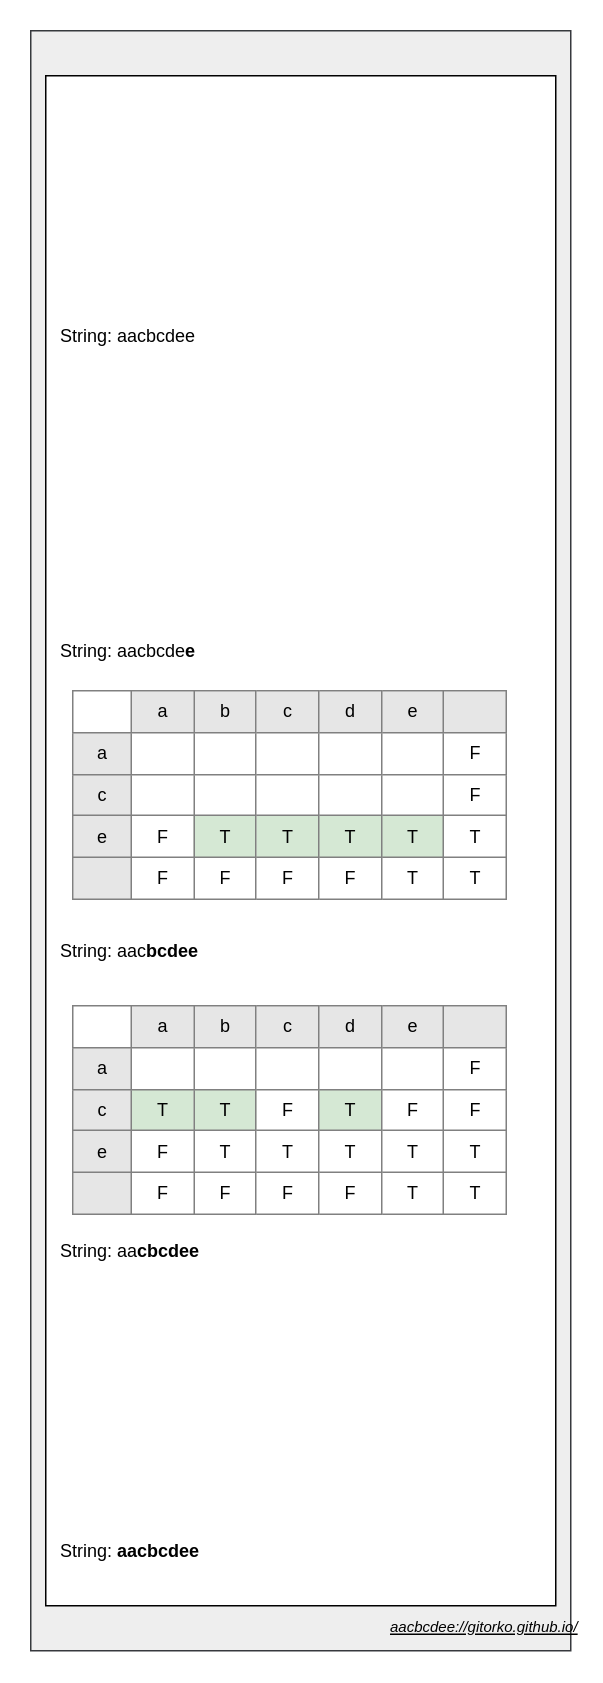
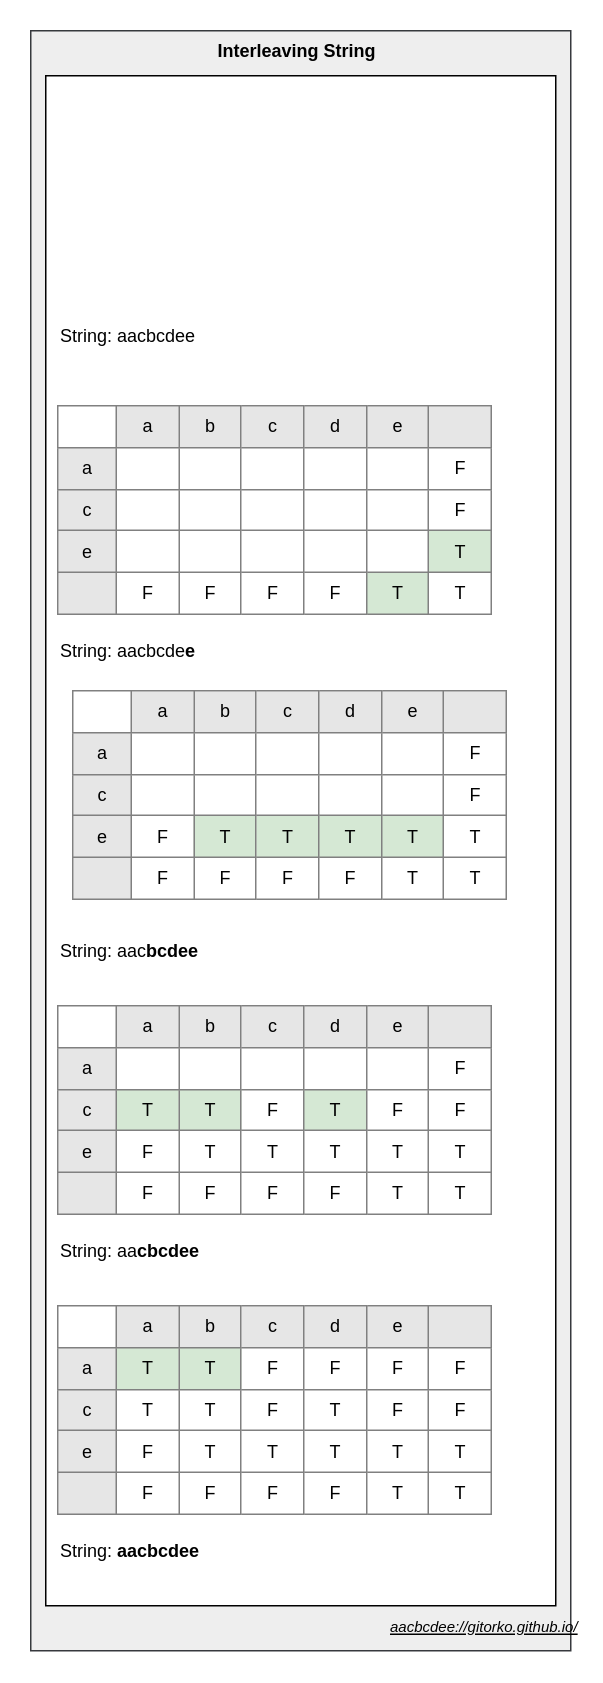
  <mxCell id="0" />
  <mxCell id="1" parent="0" />
  <mxCell id="2" value="" style="rounded=0;whiteSpace=wrap;html=1;fillColor=#eeeeee;strokeColor=#36393d;" vertex="1" parent="1"><mxGeometry x="20" y="20" width="360" height="1080" as="geometry" /></mxCell>
  <mxCell id="3" value="" style="rounded=0;whiteSpace=wrap;html=1;" vertex="1" parent="1"><mxGeometry x="30" y="50" width="340" height="1020" as="geometry" /></mxCell>
+ <mxCell id="4" value="Interleaving String" style="text;html=1;fontStyle=1" parent="1" vertex="1"><mxGeometry x="142.5" y="20" width="115" height="30" as="geometry" /></mxCell>
  <mxCell id="5" value="&lt;i&gt;&lt;u&gt;&lt;font style=&quot;font-size: 10px&quot;&gt;aacbcdee://gitorko.github.io/&lt;/font&gt;&lt;/u&gt;&lt;/i&gt;" style="text;html=1;" parent="1" vertex="1"><mxGeometry x="257.5" y="1070" width="110" height="30" as="geometry" /></mxCell>
  <mxCell id="6" value="String: aacbcdee" style="text;html=1;" parent="1" vertex="1"><mxGeometry x="37.5" y="210" width="130" height="30" as="geometry" /></mxCell>
+ <mxCell id="7" value="&lt;table border=&quot;1&quot; width=&quot;100%&quot; style=&quot;width: 100% ; height: 100% ; border-collapse: collapse&quot;&gt;&lt;tbody&gt;&lt;tr&gt;&lt;td&gt;&lt;br&gt;&lt;/td&gt;&lt;td align=&quot;center&quot; style=&quot;background-color: rgb(230 , 230 , 230)&quot;&gt;a&lt;/td&gt;&lt;td align=&quot;center&quot; style=&quot;background-color: rgb(230 , 230 , 230)&quot;&gt;b&lt;/td&gt;&lt;td align=&quot;center&quot; style=&quot;background-color: rgb(230 , 230 , 230)&quot;&gt;c&lt;/td&gt;&lt;td style=&quot;text-align: center ; background-color: rgb(230 , 230 , 230)&quot;&gt;d&lt;/td&gt;&lt;td style=&quot;text-align: center ; background-color: rgb(230 , 230 , 230)&quot;&gt;e&lt;/td&gt;&lt;td style=&quot;background-color: rgb(230 , 230 , 230)&quot;&gt;&amp;nbsp;&lt;/td&gt;&lt;/tr&gt;&lt;tr&gt;&lt;td style=&quot;text-align: center ; background-color: rgb(230 , 230 , 230)&quot;&gt;a&lt;/td&gt;&lt;td align=&quot;center&quot;&gt;&lt;br&gt;&lt;/td&gt;&lt;td align=&quot;center&quot;&gt;&lt;br&gt;&lt;/td&gt;&lt;td align=&quot;center&quot;&gt;&lt;br&gt;&lt;/td&gt;&lt;td style=&quot;text-align: center&quot;&gt;&lt;br&gt;&lt;/td&gt;&lt;td style=&quot;text-align: center&quot;&gt;&lt;br&gt;&lt;/td&gt;&lt;td style=&quot;text-align: center&quot;&gt;F&lt;/td&gt;&lt;/tr&gt;&lt;tr&gt;&lt;td style=&quot;text-align: center ; background-color: rgb(230 , 230 , 230)&quot;&gt;c&lt;/td&gt;&lt;td align=&quot;center&quot;&gt;&lt;br&gt;&lt;/td&gt;&lt;td align=&quot;center&quot;&gt;&lt;br&gt;&lt;/td&gt;&lt;td align=&quot;center&quot;&gt;&lt;br&gt;&lt;/td&gt;&lt;td style=&quot;text-align: center&quot;&gt;&lt;br&gt;&lt;/td&gt;&lt;td style=&quot;text-align: center&quot;&gt;&lt;br&gt;&lt;/td&gt;&lt;td style=&quot;text-align: center&quot;&gt;F&lt;/td&gt;&lt;/tr&gt;&lt;tr&gt;&lt;td style=&quot;text-align: center ; background-color: rgb(230 , 230 , 230)&quot;&gt;e&lt;/td&gt;&lt;td style=&quot;text-align: center&quot;&gt;&lt;br&gt;&lt;/td&gt;&lt;td style=&quot;text-align: center&quot;&gt;&lt;br&gt;&lt;/td&gt;&lt;td style=&quot;text-align: center&quot;&gt;&lt;br&gt;&lt;/td&gt;&lt;td style=&quot;text-align: center&quot;&gt;&lt;br&gt;&lt;/td&gt;&lt;td style=&quot;text-align: center&quot;&gt;&lt;br&gt;&lt;/td&gt;&lt;td style=&quot;text-align: center ; background-color: rgb(213 , 232 , 212)&quot;&gt;T&lt;/td&gt;&lt;/tr&gt;&lt;tr&gt;&lt;td style=&quot;background-color: rgb(230 , 230 , 230)&quot;&gt;&lt;br&gt;&lt;/td&gt;&lt;td style=&quot;text-align: center&quot;&gt;F&lt;/td&gt;&lt;td style=&quot;text-align: center&quot;&gt;F&lt;/td&gt;&lt;td style=&quot;text-align: center&quot;&gt;F&lt;/td&gt;&lt;td style=&quot;text-align: center&quot;&gt;F&lt;/td&gt;&lt;td style=&quot;text-align: center ; background-color: rgb(213 , 232 , 212)&quot;&gt;T&lt;/td&gt;&lt;td style=&quot;text-align: center&quot;&gt;T&lt;/td&gt;&lt;/tr&gt;&lt;/tbody&gt;&lt;/table&gt;" style="text;html=1;strokeColor=none;fillColor=none;overflow=fill;" parent="1" vertex="1"><mxGeometry x="37.5" y="270" width="290" height="140" as="geometry" /></mxCell>
  <mxCell id="8" value="String: aacbcde&lt;b&gt;e&lt;/b&gt;" style="text;html=1;" parent="1" vertex="1"><mxGeometry x="37.5" y="420" width="130" height="30" as="geometry" /></mxCell>
  <mxCell id="9" value="&lt;table border=&quot;1&quot; width=&quot;100%&quot; style=&quot;width: 100% ; height: 100% ; border-collapse: collapse&quot;&gt;&lt;tbody&gt;&lt;tr&gt;&lt;td&gt;&lt;br&gt;&lt;/td&gt;&lt;td align=&quot;center&quot; style=&quot;background-color: rgb(230 , 230 , 230)&quot;&gt;a&lt;/td&gt;&lt;td align=&quot;center&quot; style=&quot;background-color: rgb(230 , 230 , 230)&quot;&gt;b&lt;/td&gt;&lt;td align=&quot;center&quot; style=&quot;background-color: rgb(230 , 230 , 230)&quot;&gt;c&lt;/td&gt;&lt;td style=&quot;text-align: center ; background-color: rgb(230 , 230 , 230)&quot;&gt;d&lt;/td&gt;&lt;td style=&quot;text-align: center ; background-color: rgb(230 , 230 , 230)&quot;&gt;e&lt;/td&gt;&lt;td style=&quot;background-color: rgb(230 , 230 , 230)&quot;&gt;&amp;nbsp;&lt;/td&gt;&lt;/tr&gt;&lt;tr&gt;&lt;td style=&quot;text-align: center ; background-color: rgb(230 , 230 , 230)&quot;&gt;a&lt;/td&gt;&lt;td align=&quot;center&quot;&gt;&lt;br&gt;&lt;/td&gt;&lt;td align=&quot;center&quot;&gt;&lt;br&gt;&lt;/td&gt;&lt;td align=&quot;center&quot;&gt;&lt;br&gt;&lt;/td&gt;&lt;td style=&quot;text-align: center&quot;&gt;&lt;br&gt;&lt;/td&gt;&lt;td style=&quot;text-align: center&quot;&gt;&lt;br&gt;&lt;/td&gt;&lt;td style=&quot;text-align: center&quot;&gt;F&lt;/td&gt;&lt;/tr&gt;&lt;tr&gt;&lt;td style=&quot;text-align: center ; background-color: rgb(230 , 230 , 230)&quot;&gt;c&lt;/td&gt;&lt;td align=&quot;center&quot;&gt;&lt;br&gt;&lt;/td&gt;&lt;td align=&quot;center&quot;&gt;&lt;br&gt;&lt;/td&gt;&lt;td align=&quot;center&quot;&gt;&lt;br&gt;&lt;/td&gt;&lt;td style=&quot;text-align: center&quot;&gt;&lt;br&gt;&lt;/td&gt;&lt;td style=&quot;text-align: center&quot;&gt;&lt;br&gt;&lt;/td&gt;&lt;td style=&quot;text-align: center&quot;&gt;F&lt;/td&gt;&lt;/tr&gt;&lt;tr&gt;&lt;td style=&quot;text-align: center ; background-color: rgb(230 , 230 , 230)&quot;&gt;e&lt;/td&gt;&lt;td style=&quot;text-align: center&quot;&gt;F&lt;/td&gt;&lt;td style=&quot;text-align: center ; background-color: rgb(213 , 232 , 212)&quot;&gt;T&lt;/td&gt;&lt;td style=&quot;text-align: center ; background-color: rgb(213 , 232 , 212)&quot;&gt;T&lt;/td&gt;&lt;td style=&quot;text-align: center ; background-color: rgb(213 , 232 , 212)&quot;&gt;T&lt;/td&gt;&lt;td style=&quot;text-align: center ; background-color: rgb(213 , 232 , 212)&quot;&gt;T&lt;/td&gt;&lt;td style=&quot;text-align: center&quot;&gt;T&lt;/td&gt;&lt;/tr&gt;&lt;tr&gt;&lt;td style=&quot;background-color: rgb(230 , 230 , 230)&quot;&gt;&lt;br&gt;&lt;/td&gt;&lt;td style=&quot;text-align: center&quot;&gt;F&lt;/td&gt;&lt;td style=&quot;text-align: center&quot;&gt;F&lt;/td&gt;&lt;td style=&quot;text-align: center&quot;&gt;F&lt;/td&gt;&lt;td style=&quot;text-align: center&quot;&gt;F&lt;/td&gt;&lt;td style=&quot;text-align: center&quot;&gt;T&lt;/td&gt;&lt;td style=&quot;text-align: center&quot;&gt;T&lt;/td&gt;&lt;/tr&gt;&lt;/tbody&gt;&lt;/table&gt;" style="text;html=1;strokeColor=none;fillColor=none;overflow=fill;" parent="1" vertex="1"><mxGeometry x="47.5" y="460" width="290" height="140" as="geometry" /></mxCell>
  <mxCell id="10" value="String: aac&lt;b&gt;bcdee&lt;/b&gt;" style="text;html=1;" parent="1" vertex="1"><mxGeometry x="37.5" y="620" width="130" height="30" as="geometry" /></mxCell>
- <mxCell id="11" value="&lt;table border=&quot;1&quot; width=&quot;100%&quot; style=&quot;width: 100% ; height: 100% ; border-collapse: collapse&quot;&gt;&lt;tbody&gt;&lt;tr&gt;&lt;td&gt;&lt;br&gt;&lt;/td&gt;&lt;td align=&quot;center&quot; style=&quot;background-color: rgb(230 , 230 , 230)&quot;&gt;a&lt;/td&gt;&lt;td align=&quot;center&quot; style=&quot;background-color: rgb(230 , 230 , 230)&quot;&gt;b&lt;/td&gt;&lt;td align=&quot;center&quot; style=&quot;background-color: rgb(230 , 230 , 230)&quot;&gt;c&lt;/td&gt;&lt;td style=&quot;text-align: center ; background-color: rgb(230 , 230 , 230)&quot;&gt;d&lt;/td&gt;&lt;td style=&quot;text-align: center ; background-color: rgb(230 , 230 , 230)&quot;&gt;e&lt;/td&gt;&lt;td style=&quot;background-color: rgb(230 , 230 , 230)&quot;&gt;&amp;nbsp;&lt;/td&gt;&lt;/tr&gt;&lt;tr&gt;&lt;td style=&quot;text-align: center ; background-color: rgb(230 , 230 , 230)&quot;&gt;a&lt;/td&gt;&lt;td align=&quot;center&quot;&gt;&lt;br&gt;&lt;/td&gt;&lt;td align=&quot;center&quot;&gt;&lt;br&gt;&lt;/td&gt;&lt;td align=&quot;center&quot;&gt;&lt;br&gt;&lt;/td&gt;&lt;td style=&quot;text-align: center&quot;&gt;&lt;br&gt;&lt;/td&gt;&lt;td style=&quot;text-align: center&quot;&gt;&lt;br&gt;&lt;/td&gt;&lt;td style=&quot;text-align: center&quot;&gt;F&lt;/td&gt;&lt;/tr&gt;&lt;tr&gt;&lt;td style=&quot;text-align: center ; background-color: rgb(230 , 230 , 230)&quot;&gt;c&lt;/td&gt;&lt;td align=&quot;center&quot; style=&quot;background-color: rgb(213 , 232 , 212)&quot;&gt;T&lt;/td&gt;&lt;td align=&quot;center&quot; style=&quot;background-color: rgb(213 , 232 , 212)&quot;&gt;T&lt;/td&gt;&lt;td align=&quot;center&quot;&gt;F&lt;/td&gt;&lt;td style=&quot;text-align: center ; background-color: rgb(213 , 232 , 212)&quot;&gt;T&lt;/td&gt;&lt;td style=&quot;text-align: center&quot;&gt;F&lt;/td&gt;&lt;td style=&quot;text-align: center&quot;&gt;F&lt;/td&gt;&lt;/tr&gt;&lt;tr&gt;&lt;td style=&quot;text-align: center ; background-color: rgb(230 , 230 , 230)&quot;&gt;e&lt;/td&gt;&lt;td style=&quot;text-align: center&quot;&gt;F&lt;/td&gt;&lt;td style=&quot;text-align: center&quot;&gt;T&lt;/td&gt;&lt;td style=&quot;text-align: center&quot;&gt;T&lt;/td&gt;&lt;td style=&quot;text-align: center&quot;&gt;T&lt;/td&gt;&lt;td style=&quot;text-align: center&quot;&gt;T&lt;/td&gt;&lt;td style=&quot;text-align: center&quot;&gt;T&lt;/td&gt;&lt;/tr&gt;&lt;tr&gt;&lt;td style=&quot;background-color: rgb(230 , 230 , 230)&quot;&gt;&lt;br&gt;&lt;/td&gt;&lt;td style=&quot;text-align: center&quot;&gt;F&lt;/td&gt;&lt;td style=&quot;text-align: center&quot;&gt;F&lt;/td&gt;&lt;td style=&quot;text-align: center&quot;&gt;F&lt;/td&gt;&lt;td style=&quot;text-align: center&quot;&gt;F&lt;/td&gt;&lt;td style=&quot;text-align: center&quot;&gt;T&lt;/td&gt;&lt;td style=&quot;text-align: center&quot;&gt;T&lt;/td&gt;&lt;/tr&gt;&lt;/tbody&gt;&lt;/table&gt;" style="text;html=1;strokeColor=none;fillColor=none;overflow=fill;" parent="1" vertex="1"><mxGeometry x="47.5" y="670" width="290" height="140" as="geometry" /></mxCell>
+ <mxCell id="11" value="&lt;table border=&quot;1&quot; width=&quot;100%&quot; style=&quot;width: 100% ; height: 100% ; border-collapse: collapse&quot;&gt;&lt;tbody&gt;&lt;tr&gt;&lt;td&gt;&lt;br&gt;&lt;/td&gt;&lt;td align=&quot;center&quot; style=&quot;background-color: rgb(230 , 230 , 230)&quot;&gt;a&lt;/td&gt;&lt;td align=&quot;center&quot; style=&quot;background-color: rgb(230 , 230 , 230)&quot;&gt;b&lt;/td&gt;&lt;td align=&quot;center&quot; style=&quot;background-color: rgb(230 , 230 , 230)&quot;&gt;c&lt;/td&gt;&lt;td style=&quot;text-align: center ; background-color: rgb(230 , 230 , 230)&quot;&gt;d&lt;/td&gt;&lt;td style=&quot;text-align: center ; background-color: rgb(230 , 230 , 230)&quot;&gt;e&lt;/td&gt;&lt;td style=&quot;background-color: rgb(230 , 230 , 230)&quot;&gt;&amp;nbsp;&lt;/td&gt;&lt;/tr&gt;&lt;tr&gt;&lt;td style=&quot;text-align: center ; background-color: rgb(230 , 230 , 230)&quot;&gt;a&lt;/td&gt;&lt;td align=&quot;center&quot;&gt;&lt;br&gt;&lt;/td&gt;&lt;td align=&quot;center&quot;&gt;&lt;br&gt;&lt;/td&gt;&lt;td align=&quot;center&quot;&gt;&lt;br&gt;&lt;/td&gt;&lt;td style=&quot;text-align: center&quot;&gt;&lt;br&gt;&lt;/td&gt;&lt;td style=&quot;text-align: center&quot;&gt;&lt;br&gt;&lt;/td&gt;&lt;td style=&quot;text-align: center&quot;&gt;F&lt;/td&gt;&lt;/tr&gt;&lt;tr&gt;&lt;td style=&quot;text-align: center ; background-color: rgb(230 , 230 , 230)&quot;&gt;c&lt;/td&gt;&lt;td align=&quot;center&quot; style=&quot;background-color: rgb(213 , 232 , 212)&quot;&gt;T&lt;/td&gt;&lt;td align=&quot;center&quot; style=&quot;background-color: rgb(213 , 232 , 212)&quot;&gt;T&lt;/td&gt;&lt;td align=&quot;center&quot;&gt;F&lt;/td&gt;&lt;td style=&quot;text-align: center ; background-color: rgb(213 , 232 , 212)&quot;&gt;T&lt;/td&gt;&lt;td style=&quot;text-align: center&quot;&gt;F&lt;/td&gt;&lt;td style=&quot;text-align: center&quot;&gt;F&lt;/td&gt;&lt;/tr&gt;&lt;tr&gt;&lt;td style=&quot;text-align: center ; background-color: rgb(230 , 230 , 230)&quot;&gt;e&lt;/td&gt;&lt;td style=&quot;text-align: center&quot;&gt;F&lt;/td&gt;&lt;td style=&quot;text-align: center&quot;&gt;T&lt;/td&gt;&lt;td style=&quot;text-align: center&quot;&gt;T&lt;/td&gt;&lt;td style=&quot;text-align: center&quot;&gt;T&lt;/td&gt;&lt;td style=&quot;text-align: center&quot;&gt;T&lt;/td&gt;&lt;td style=&quot;text-align: center&quot;&gt;T&lt;/td&gt;&lt;/tr&gt;&lt;tr&gt;&lt;td style=&quot;background-color: rgb(230 , 230 , 230)&quot;&gt;&lt;br&gt;&lt;/td&gt;&lt;td style=&quot;text-align: center&quot;&gt;F&lt;/td&gt;&lt;td style=&quot;text-align: center&quot;&gt;F&lt;/td&gt;&lt;td style=&quot;text-align: center&quot;&gt;F&lt;/td&gt;&lt;td style=&quot;text-align: center&quot;&gt;F&lt;/td&gt;&lt;td style=&quot;text-align: center&quot;&gt;T&lt;/td&gt;&lt;td style=&quot;text-align: center&quot;&gt;T&lt;/td&gt;&lt;/tr&gt;&lt;/tbody&gt;&lt;/table&gt;" style="text;html=1;strokeColor=none;fillColor=none;overflow=fill;" parent="1" vertex="1"><mxGeometry x="37.5" y="670" width="290" height="140" as="geometry" /></mxCell>
  <mxCell id="12" value="String: aa&lt;b&gt;cbcdee&lt;/b&gt;" style="text;html=1;" parent="1" vertex="1"><mxGeometry x="37.5" y="820" width="130" height="30" as="geometry" /></mxCell>
  <mxCell id="13" value="String: &lt;b&gt;aacbcdee&lt;/b&gt;" style="text;html=1;" parent="1" vertex="1"><mxGeometry x="37.5" y="1020" width="130" height="30" as="geometry" /></mxCell>
+ <mxCell id="14" value="&lt;table border=&quot;1&quot; width=&quot;100%&quot; style=&quot;width: 100% ; height: 100% ; border-collapse: collapse&quot;&gt;&lt;tbody&gt;&lt;tr&gt;&lt;td&gt;&lt;br&gt;&lt;/td&gt;&lt;td align=&quot;center&quot; style=&quot;background-color: rgb(230 , 230 , 230)&quot;&gt;a&lt;/td&gt;&lt;td align=&quot;center&quot; style=&quot;background-color: rgb(230 , 230 , 230)&quot;&gt;b&lt;/td&gt;&lt;td align=&quot;center&quot; style=&quot;background-color: rgb(230 , 230 , 230)&quot;&gt;c&lt;/td&gt;&lt;td style=&quot;text-align: center ; background-color: rgb(230 , 230 , 230)&quot;&gt;d&lt;/td&gt;&lt;td style=&quot;text-align: center ; background-color: rgb(230 , 230 , 230)&quot;&gt;e&lt;/td&gt;&lt;td style=&quot;background-color: rgb(230 , 230 , 230)&quot;&gt;&amp;nbsp;&lt;/td&gt;&lt;/tr&gt;&lt;tr&gt;&lt;td style=&quot;text-align: center ; background-color: rgb(230 , 230 , 230)&quot;&gt;a&lt;/td&gt;&lt;td align=&quot;center&quot; style=&quot;background-color: rgb(213 , 232 , 212)&quot;&gt;T&lt;/td&gt;&lt;td align=&quot;center&quot; style=&quot;background-color: rgb(213 , 232 , 212)&quot;&gt;T&lt;/td&gt;&lt;td align=&quot;center&quot;&gt;F&lt;/td&gt;&lt;td style=&quot;text-align: center&quot;&gt;F&lt;/td&gt;&lt;td style=&quot;text-align: center&quot;&gt;F&lt;/td&gt;&lt;td style=&quot;text-align: center&quot;&gt;F&lt;/td&gt;&lt;/tr&gt;&lt;tr&gt;&lt;td style=&quot;text-align: center ; background-color: rgb(230 , 230 , 230)&quot;&gt;c&lt;/td&gt;&lt;td align=&quot;center&quot;&gt;T&lt;/td&gt;&lt;td align=&quot;center&quot;&gt;T&lt;/td&gt;&lt;td align=&quot;center&quot;&gt;F&lt;/td&gt;&lt;td style=&quot;text-align: center&quot;&gt;T&lt;/td&gt;&lt;td style=&quot;text-align: center&quot;&gt;F&lt;/td&gt;&lt;td style=&quot;text-align: center&quot;&gt;F&lt;/td&gt;&lt;/tr&gt;&lt;tr&gt;&lt;td style=&quot;text-align: center ; background-color: rgb(230 , 230 , 230)&quot;&gt;e&lt;/td&gt;&lt;td style=&quot;text-align: center&quot;&gt;F&lt;/td&gt;&lt;td style=&quot;text-align: center&quot;&gt;T&lt;/td&gt;&lt;td style=&quot;text-align: center&quot;&gt;T&lt;/td&gt;&lt;td style=&quot;text-align: center&quot;&gt;T&lt;/td&gt;&lt;td style=&quot;text-align: center&quot;&gt;T&lt;/td&gt;&lt;td style=&quot;text-align: center&quot;&gt;T&lt;/td&gt;&lt;/tr&gt;&lt;tr&gt;&lt;td style=&quot;background-color: rgb(230 , 230 , 230)&quot;&gt;&lt;br&gt;&lt;/td&gt;&lt;td style=&quot;text-align: center&quot;&gt;F&lt;/td&gt;&lt;td style=&quot;text-align: center&quot;&gt;F&lt;/td&gt;&lt;td style=&quot;text-align: center&quot;&gt;F&lt;/td&gt;&lt;td style=&quot;text-align: center&quot;&gt;F&lt;/td&gt;&lt;td style=&quot;text-align: center&quot;&gt;T&lt;/td&gt;&lt;td style=&quot;text-align: center&quot;&gt;T&lt;/td&gt;&lt;/tr&gt;&lt;/tbody&gt;&lt;/table&gt;" style="text;html=1;strokeColor=none;fillColor=none;overflow=fill;" parent="1" vertex="1"><mxGeometry x="37.5" y="870" width="290" height="140" as="geometry" /></mxCell>
